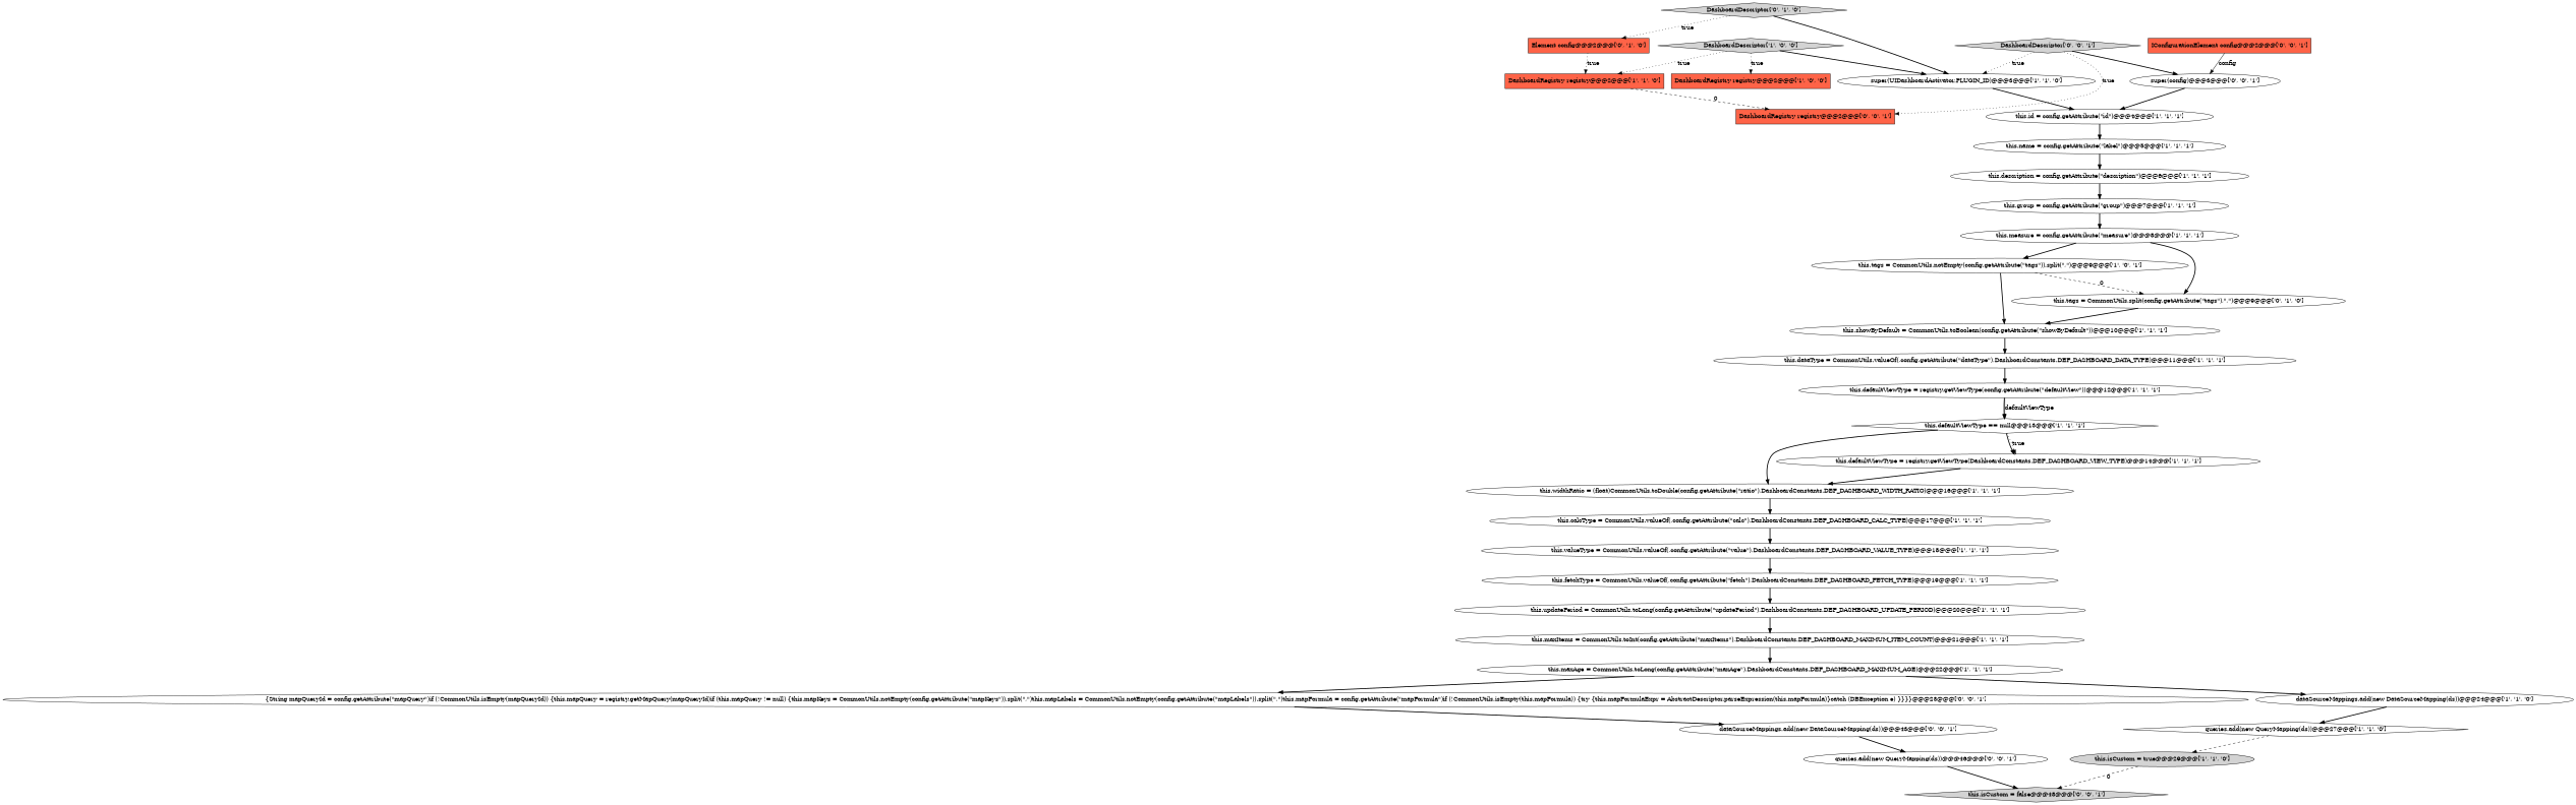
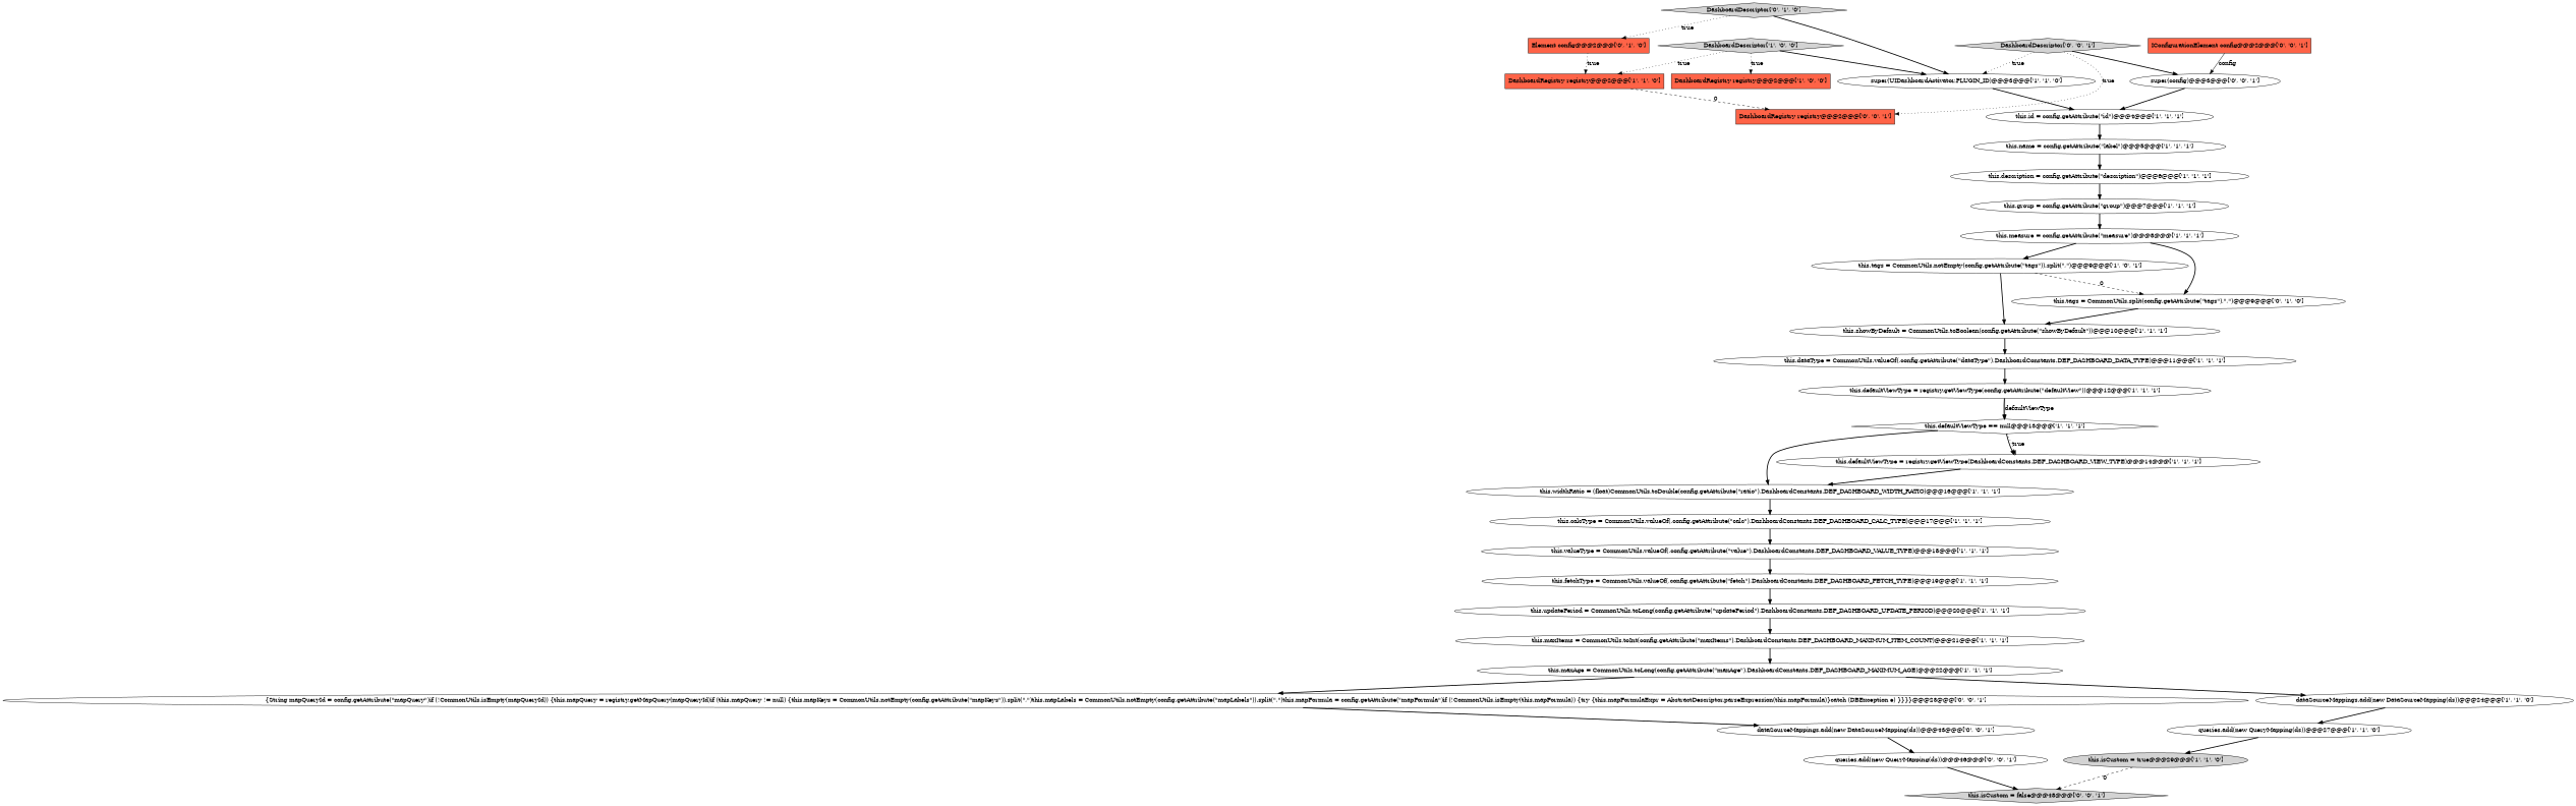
  digraph {
    fontname="DejaVu Serif"
    node [fillcolor=white fontname="DejaVu Serif" shape=ellipse style=filled]
    edge [fontname="DejaVu Serif" style=bold]
    n1 [fillcolor=tomato label="DashboardRegistry registry@@@2@@@['1', '1', '0']" shape=box]
    n2 [fillcolor=tomato label="DashboardRegistry registry@@@2@@@['0', '0', '1']" shape=box]
    n3 [label="this.defaultViewType == null@@@13@@@['1', '1', '1']" shape=diamond]
    n4 [label="this.defaultViewType = registry.getViewType(DashboardConstants.DEF_DASHBOARD_VIEW_TYPE)@@@14@@@['1', '1', '1']"]
    n5 [label="this.widthRatio = (float)CommonUtils.toDouble(config.getAttribute(\"ratio\"),DashboardConstants.DEF_DASHBOARD_WIDTH_RATIO)@@@16@@@['1', '1', '1']"]
    n6 [label="this.calcType = CommonUtils.valueOf(,config.getAttribute(\"calc\"),DashboardConstants.DEF_DASHBOARD_CALC_TYPE)@@@17@@@['1', '1', '1']"]
    n7 [label="this.group = config.getAttribute(\"group\")@@@7@@@['1', '1', '1']"]
    n8 [label="this.measure = config.getAttribute(\"measure\")@@@8@@@['1', '1', '1']"]
    n9 [label="this.tags = CommonUtils.notEmpty(config.getAttribute(\"tags\")).split(\",\")@@@9@@@['1', '0', '1']"]
    n10 [label="this.tags = CommonUtils.split(config.getAttribute(\"tags\"),\",\")@@@9@@@['0', '1', '0']"]
    n11 [label="this.showByDefault = CommonUtils.toBoolean(config.getAttribute(\"showByDefault\"))@@@10@@@['1', '1', '1']"]
    n12 [label="this.dataType = CommonUtils.valueOf(,config.getAttribute(\"dataType\"),DashboardConstants.DEF_DASHBOARD_DATA_TYPE)@@@11@@@['1', '1', '1']"]
    n13 [label="this.defaultViewType = registry.getViewType(config.getAttribute(\"defaultView\"))@@@12@@@['1', '1', '1']"]
    n14 [fillcolor=lightgray label="DashboardDescriptor['0', '1', '0']" shape=diamond]
    n15 [fillcolor=tomato label="Element config@@@2@@@['0', '1', '0']" shape=box]
    n16 [label="super(UIDashboardActivator.PLUGIN_ID)@@@3@@@['1', '1', '0']"]
    n17 [label="this.id = config.getAttribute(\"id\")@@@4@@@['1', '1', '1']"]
    n18 [label="queries.add(new QueryMapping(ds))@@@46@@@['0', '0', '1']"]
    n19 [fillcolor=lightgray label="this.isCustom = false@@@48@@@['0', '0', '1']" shape=diamond]
    n20 [label="{String mapQueryId = config.getAttribute(\"mapQuery\")if (!CommonUtils.isEmpty(mapQueryId)) {this.mapQuery = registry.getMapQuery(mapQueryId)if (this.mapQuery != null) {this.mapKeys = CommonUtils.notEmpty(config.getAttribute(\"mapKeys\")).split(\",\")this.mapLabels = CommonUtils.notEmpty(config.getAttribute(\"mapLabels\")).split(\",\")this.mapFormula = config.getAttribute(\"mapFormula\")if (!CommonUtils.isEmpty(this.mapFormula)) {try {this.mapFormulaExpr = AbstractDescriptor.parseExpression(this.mapFormula)}catch (DBException e) }}}}@@@23@@@['0', '0', '1']"]
    n21 [label="dataSourceMappings.add(new DataSourceMapping(ds))@@@43@@@['0', '0', '1']"]
    n22 [label="this.valueType = CommonUtils.valueOf(,config.getAttribute(\"value\"),DashboardConstants.DEF_DASHBOARD_VALUE_TYPE)@@@18@@@['1', '1', '1']"]
    n23 [label="this.fetchType = CommonUtils.valueOf(,config.getAttribute(\"fetch\"),DashboardConstants.DEF_DASHBOARD_FETCH_TYPE)@@@19@@@['1', '1', '1']"]
    n24 [label="this.updatePeriod = CommonUtils.toLong(config.getAttribute(\"updatePeriod\"),DashboardConstants.DEF_DASHBOARD_UPDATE_PERIOD)@@@20@@@['1', '1', '1']"]
    n25 [label="this.name = config.getAttribute(\"label\")@@@5@@@['1', '1', '1']"]
    n26 [label="dataSourceMappings.add(new DataSourceMapping(ds))@@@24@@@['1', '1', '0']"]
-   n27 [label="queries.add(new QueryMapping(ds))@@@27@@@['1', '1', '0']" shape=diamond]
+   n27 [label="queries.add(new QueryMapping(ds))@@@27@@@['1', '1', '0']"]
    n28 [fillcolor=lightgray label="this.isCustom = true@@@29@@@['1', '1', '0']"]
    n29 [label="this.description = config.getAttribute(\"description\")@@@6@@@['1', '1', '1']"]
    n30 [label="this.maxAge = CommonUtils.toLong(config.getAttribute(\"maxAge\"),DashboardConstants.DEF_DASHBOARD_MAXIMUM_AGE)@@@22@@@['1', '1', '1']"]
    n31 [label="this.maxItems = CommonUtils.toInt(config.getAttribute(\"maxItems\"),DashboardConstants.DEF_DASHBOARD_MAXIMUM_ITEM_COUNT)@@@21@@@['1', '1', '1']"]
    n32 [fillcolor=tomato label="IConfigurationElement config@@@2@@@['0', '0', '1']" shape=box]
    n33 [label="super(config)@@@3@@@['0', '0', '1']"]
    n34 [fillcolor=lightgray label="DashboardDescriptor['0', '0', '1']" shape=diamond]
    n35 [fillcolor=lightgray label="DashboardDescriptor['1', '0', '0']" shape=diamond]
    n36 [fillcolor=tomato label="DashboardRegistry registry@@@2@@@['1', '0', '0']" shape=box]
    n1 -> n2 [label=0 style=dashed]
    n3 -> n4
    n3 -> n4 [label=true style=dotted]
    n3 -> n5
    n4 -> n5
    n5 -> n6
    n6 -> n22
    n7 -> n8
    n8 -> n9
    n8 -> n10
    n9 -> n10 [label=0 style=dashed]
    n9 -> n11
    n10 -> n11
    n11 -> n12
    n12 -> n13
    n13 -> n3
    n13 -> n3 [label=defaultViewType style=solid]
    n14 -> n15 [label=true style=dotted]
    n14 -> n16
    n15 -> n1 [label=true style=dotted]
    n16 -> n17
    n17 -> n25
    n18 -> n19
    n20 -> n21
    n21 -> n18
    n22 -> n23
    n23 -> n24
    n24 -> n31
    n25 -> n29
    n26 -> n27
-   n27 -> n28 [style=dashed]
+   n27 -> n28
    n28 -> n19 [label=0 style=dashed]
    n29 -> n7
    n30 -> n20
    n30 -> n26
    n31 -> n30
    n32 -> n33 [label=config style=solid]
    n33 -> n17
    n34 -> n2 [label=true style=dotted]
    n34 -> n16 [label=true style=dotted]
    n34 -> n33
    n35 -> n1 [label=true style=dotted]
    n35 -> n16
    n35 -> n36 [label=true style=dotted]
  }
